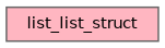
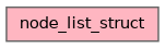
  digraph {
    rankdir=LR
-   n1 [color=gray40 fillcolor=lightpink fontname=Helvetica fontsize=10 height=0.2 label=list_list_struct shape=record style=filled width=0.4]
+   n1 [color=gray40 fillcolor=lightpink fontname=Helvetica fontsize=10 height=0.2 label=node_list_struct shape=record style=filled width=0.4]
  }
